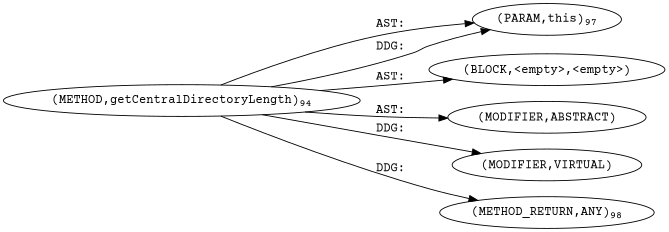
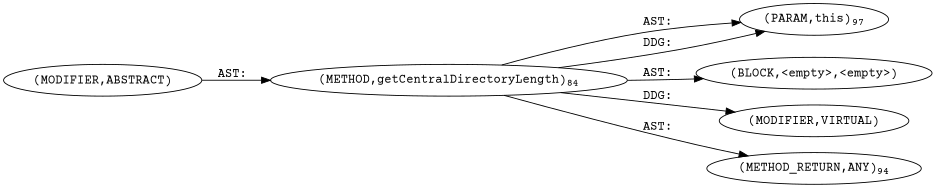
  digraph {
    fontname="Courier Prime"
    rankdir=LR
    node [fontname="Courier Prime"]
    edge [fontname="Courier Prime"]
-   n1 [label=<(METHOD,getCentralDirectoryLength)<SUB>94</SUB>>]
+   n1 [label=<(METHOD,getCentralDirectoryLength)<SUB>84</SUB>>]
    n2 [label=<(PARAM,this)<SUB>97</SUB>>]
    n3 [label=<(BLOCK,&lt;empty&gt;,&lt;empty&gt;)>]
    n4 [label=<(MODIFIER,ABSTRACT)>]
    n5 [label=<(MODIFIER,VIRTUAL)>]
-   n6 [label=<(METHOD_RETURN,ANY)<SUB>98</SUB>>]
+   n6 [label=<(METHOD_RETURN,ANY)<SUB>94</SUB>>]
    n1 -> n2 [label="AST: "]
    n1 -> n2 [label="DDG: "]
    n1 -> n3 [label="AST: "]
-   n1 -> n4 [label="AST: "]
+   n4 -> n1 [label="AST: "]
    n1 -> n5 [label="DDG: "]
-   n1 -> n6 [label="DDG: "]
+   n1 -> n6 [label="AST: "]
  }
